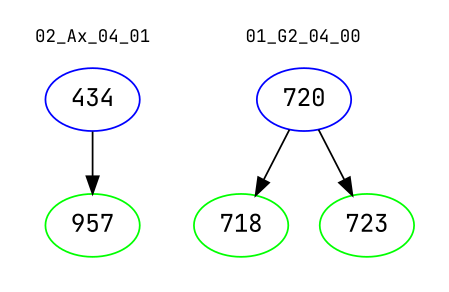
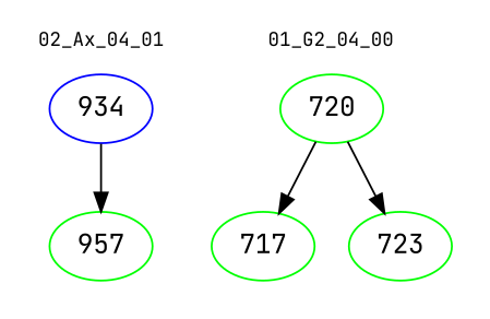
  digraph {
    fontname="JetBrains Mono"
    node [color=green fontname="JetBrains Mono"]
    edge [color=black fontname="JetBrains Mono"]
-   n1 [color=blue label=434]
+   n1 [color=blue label=934]
    n2 [label=957]
-   n3 [color=blue label=720]
-   n4 [label=718]
+   n3 [label=720]
+   n4 [label=717]
    n5 [label=723]
    subgraph cluster_1 {
      color=white
      fontsize=10
      label="02_Ax_04_01"
      n1
      n2
    }
    subgraph cluster_2 {
      color=white
      fontsize=10
      label="01_G2_04_00"
      n3
      n4
      n5
    }
    n1 -> n2
    n3 -> n4
    n3 -> n5
  }
